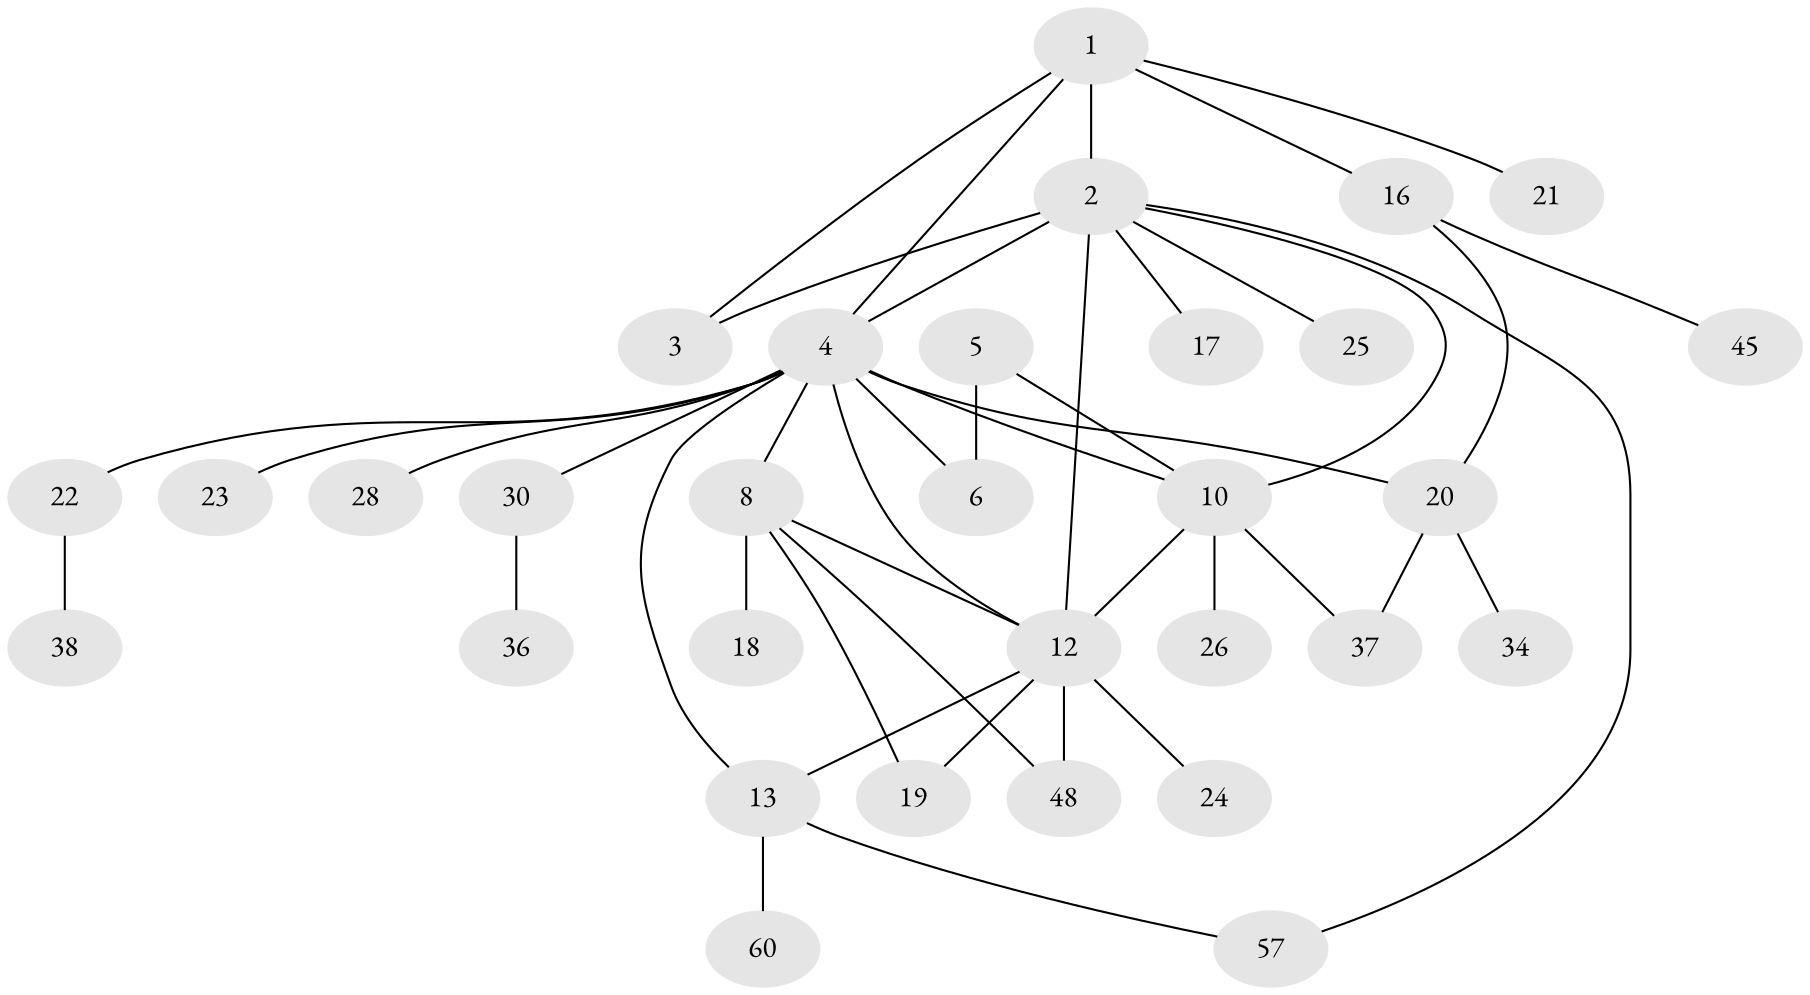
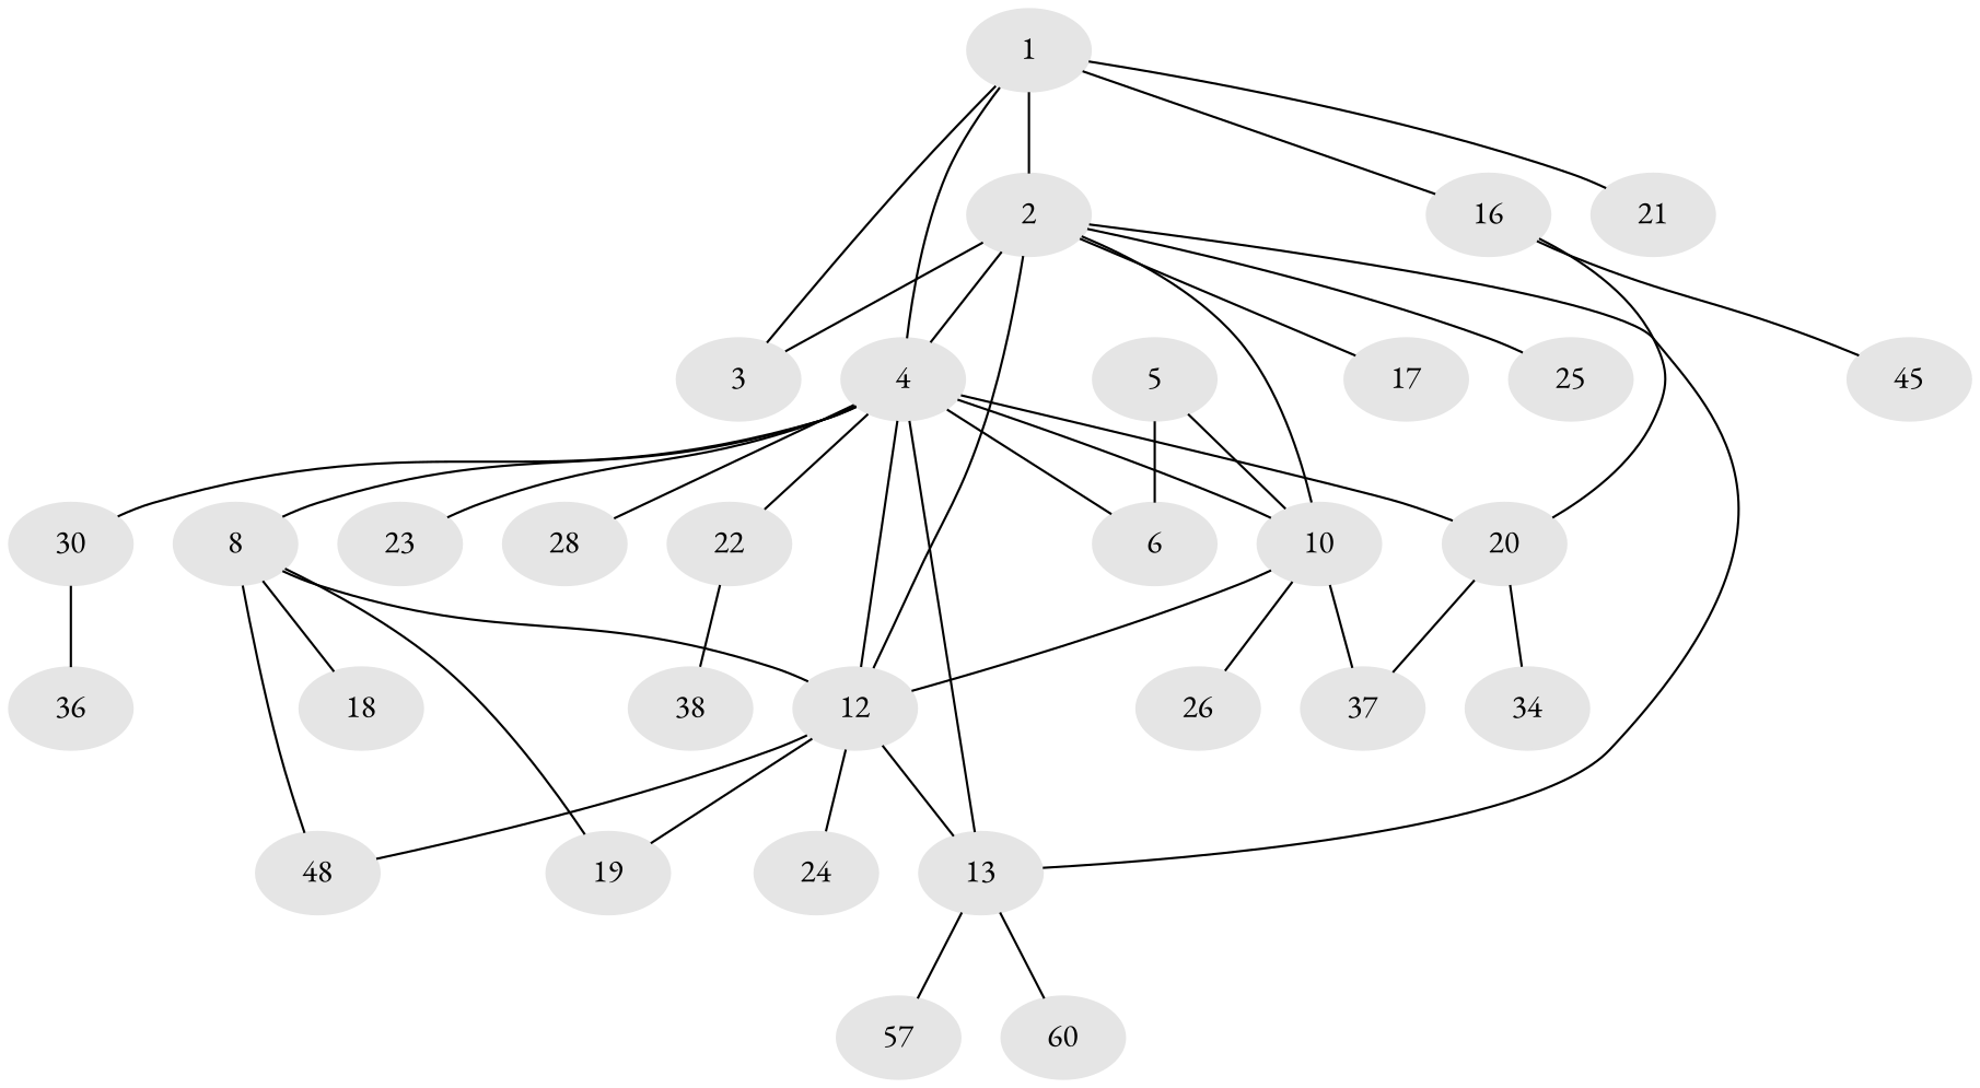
  graph {
    fontname="EB Garamond"
    node [color=gray90 fontname="EB Garamond" style=filled]
    edge [fontname="EB Garamond"]
    1 [super="+63"]
    2 [super="+11+49+35+59"]
    3
    4 [super="+7+29"]
    16
    21 [super="+61"]
    10
    12 [super="+41+42+14+51"]
    13 [super="+15"]
    17
    25
    6
    8
    20 [super="+58+33"]
    22 [super="+31"]
    23 [super="+55"]
    28
    30 [super="+43"]
    45
    37 [super="+52"]
    n21 [label=26]
    19 [super="+47"]
    48
    24
    57
    60
    5 [super="+40"]
    18
    34
    38
    36
    1 -- 2
    1 -- 3
    1 -- 4
    1 -- 16
    1 -- 21
    2 -- 3
    2 -- 4
    2 -- 10 [weight=2]
    2 -- 12 [weight=4]
-   2 -- 57
+   2 -- 13
    2 -- 17
    2 -- 25
    4 -- 10
    4 -- 12
    4 -- 13
    4 -- 6
    4 -- 8 [weight=2]
    4 -- 20
    4 -- 22
    4 -- 23
    4 -- 28
    4 -- 30
    16 -- 20
    16 -- 45
    10 -- 12
    10 -- 37
    10 -- n21
    12 -- 13 [weight=2]
    12 -- 19
    12 -- 48
    12 -- 24
    13 -- 57
    13 -- 60
    8 -- 12
    8 -- 19
    8 -- 48
    8 -- 18
    20 -- 37
    20 -- 34
    22 -- 38
    30 -- 36
    5 -- 10
    5 -- 6
  }
